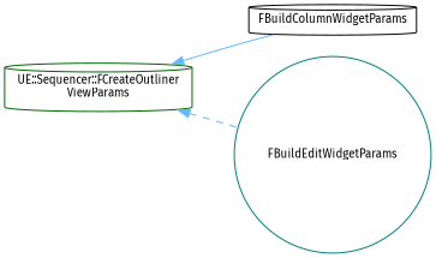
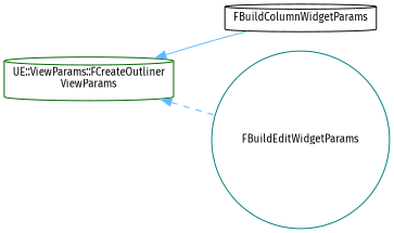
  digraph {
    fontname="Fira Sans"
    rankdir=LR
    node [fillcolor=white fontname="Fira Sans" fontsize=10 shape=cylinder style=filled]
    edge [color=steelblue1 dir=back fontname="Fira Sans" fontsize=10 labelfontname=Helvetica labelfontsize=10]
-   n1 [color=darkgreen height=0.2 label="UE::Sequencer::FCreateOutliner\lViewParams" width=0.4]
+   n1 [color=darkgreen height=0.2 label="UE::ViewParams::FCreateOutliner\lViewParams" width=0.4]
    n2 [color=black height=0.2 label=FBuildColumnWidgetParams width=0.4]
    n3 [color=teal height=0.2 label=FBuildEditWidgetParams shape=circle width=0.4]
    n1 -> n2 [style=solid]
    n1 -> n3 [style=dashed]
  }
